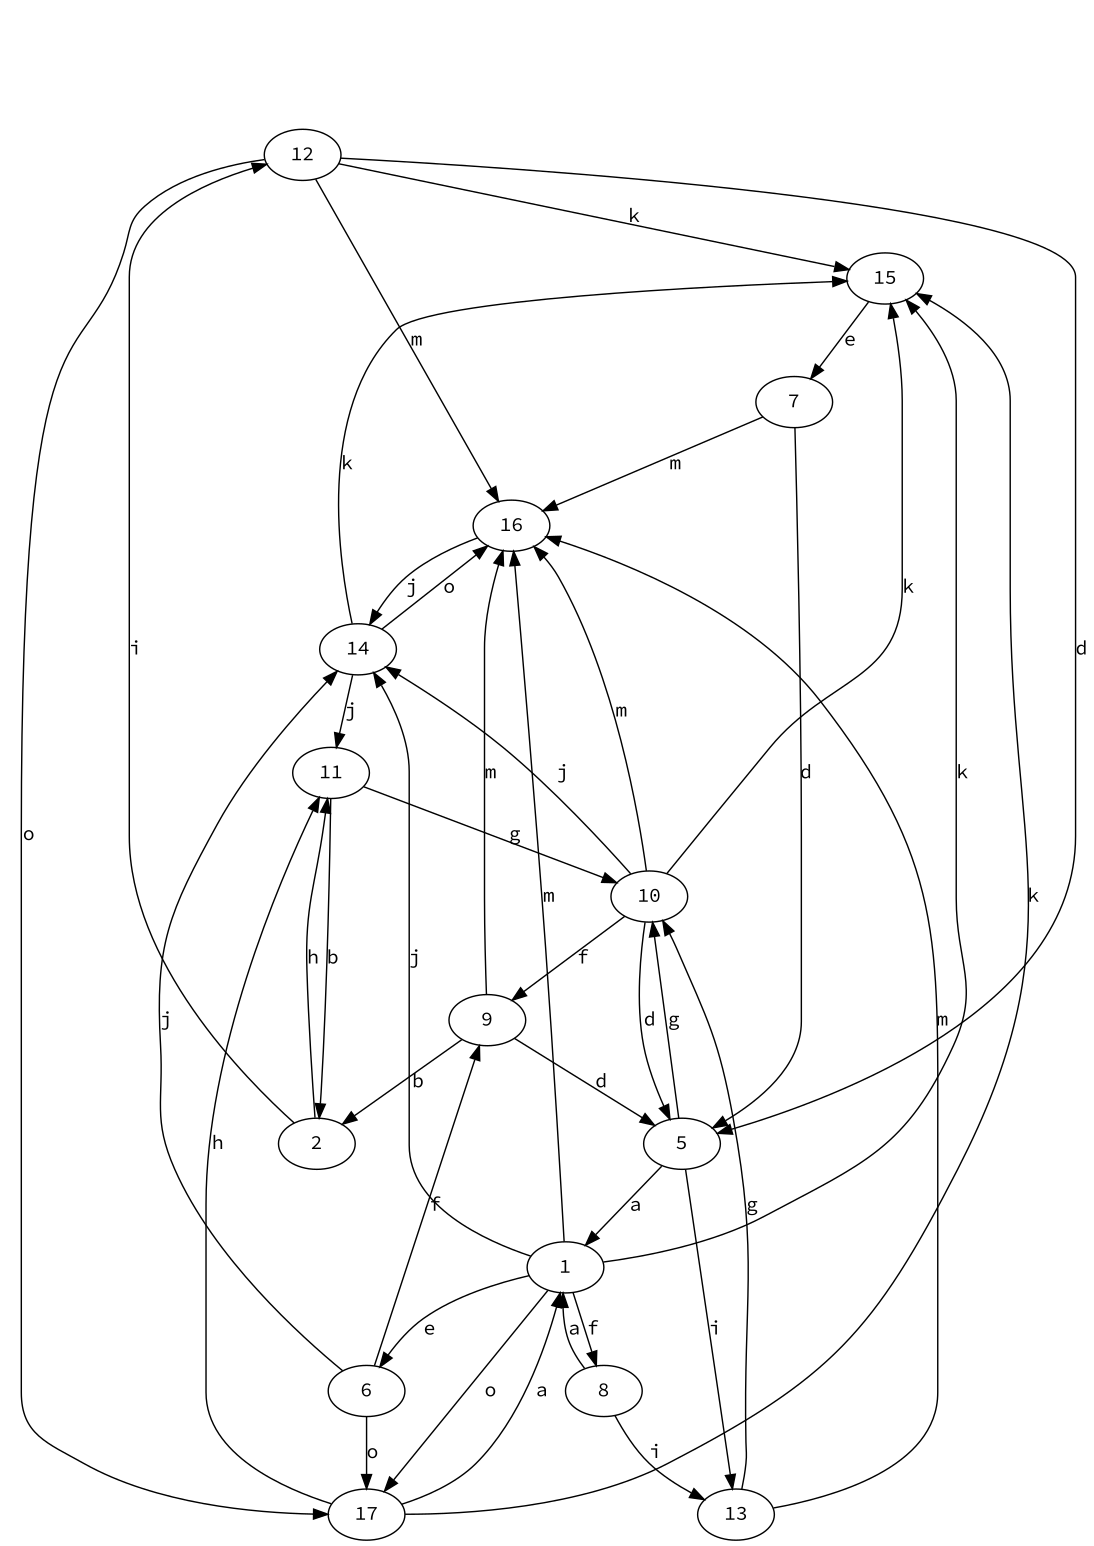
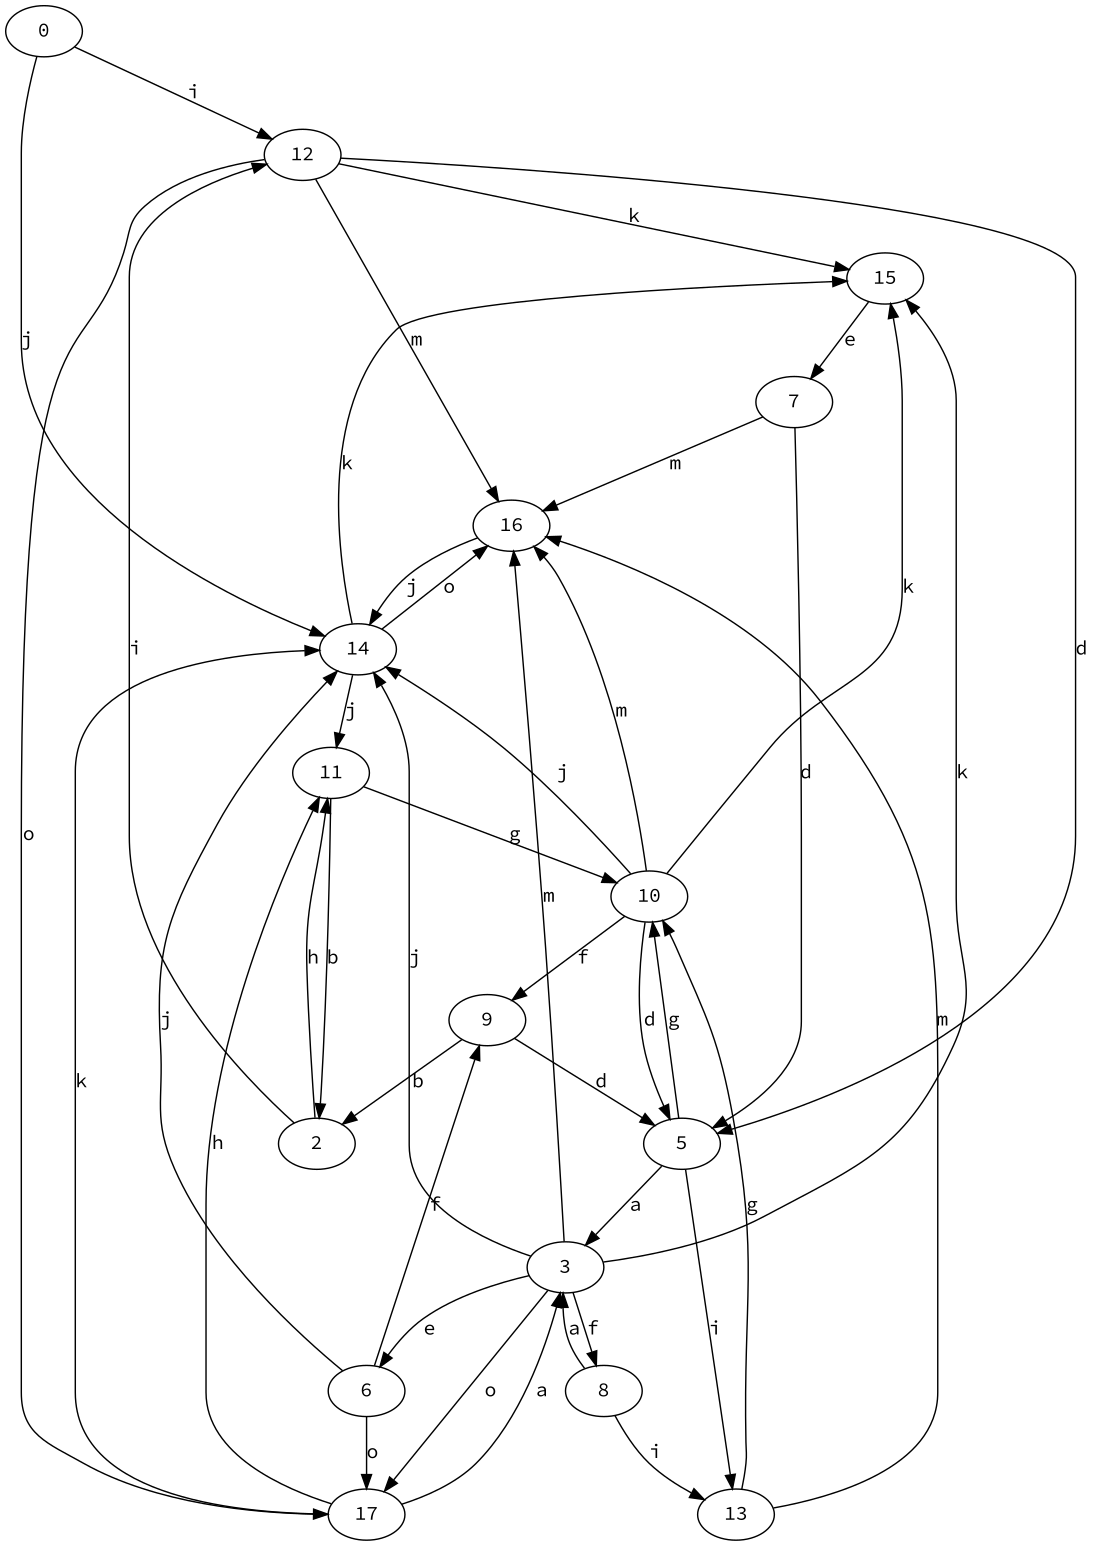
  strict digraph {
    fontname="Source Code Pro"
    node [fontname="Source Code Pro"]
    edge [fontname="Source Code Pro"]
+   0
    12
    14
    15
    16
    17
    5
    11
-   1
+   1 [label=3]
    6
    8
    9
    13
    7
    2
    10
+   0 -> 12 [label=i]
+   0 -> 14 [label=j]
    12 -> 15 [label=k]
    12 -> 16 [label=m]
    12 -> 17 [label=o]
    12 -> 5 [label=d]
    14 -> 15 [label=k]
    14 -> 16 [label=o]
    14 -> 11 [label=j]
    15 -> 7 [label=e]
    16 -> 14 [label=j]
-   17 -> 15 [label=k]
+   17 -> 14 [label=k]
    17 -> 11 [label=h]
    17 -> 1 [label=a]
    5 -> 1 [label=a]
    5 -> 13 [label=i]
    5 -> 10 [label=g]
    11 -> 2 [label=b]
    11 -> 10 [label=g]
    1 -> 14 [label=j]
    1 -> 15 [label=k]
    1 -> 16 [label=m]
    1 -> 17 [label=o]
    1 -> 6 [label=e]
    1 -> 8 [label=f]
    6 -> 14 [label=j]
    6 -> 17 [label=o]
    6 -> 9 [label=f]
    8 -> 1 [label=a]
    8 -> 13 [label=i]
-   9 -> 16 [label=m]
    9 -> 5 [label=d]
    9 -> 2 [label=b]
    13 -> 16 [label=m]
    13 -> 10 [label=g]
    7 -> 16 [label=m]
    7 -> 5 [label=d]
    2 -> 12 [label=i]
    2 -> 11 [label=h]
    10 -> 14 [label=j]
    10 -> 15 [label=k]
    10 -> 16 [label=m]
    10 -> 5 [label=d]
    10 -> 9 [label=f]
  }
